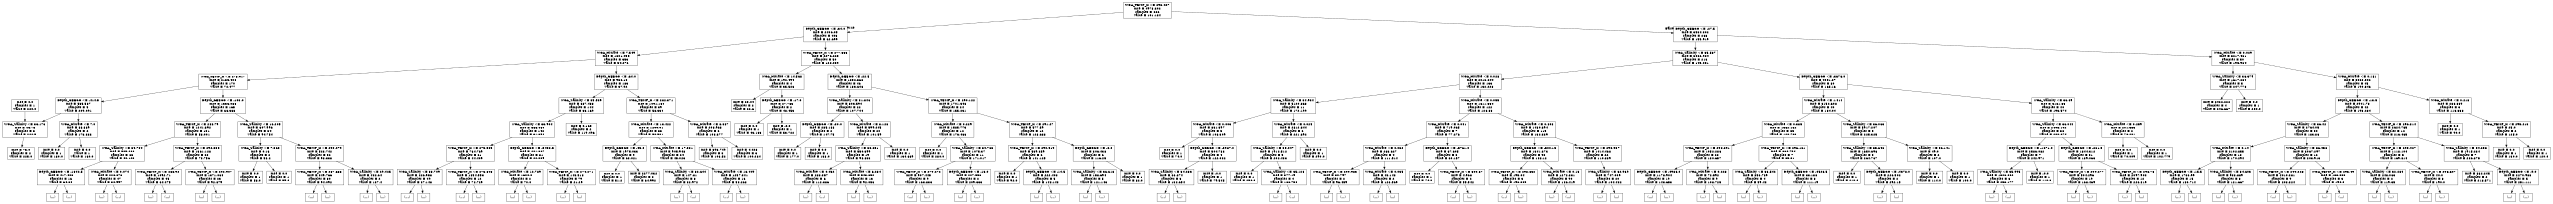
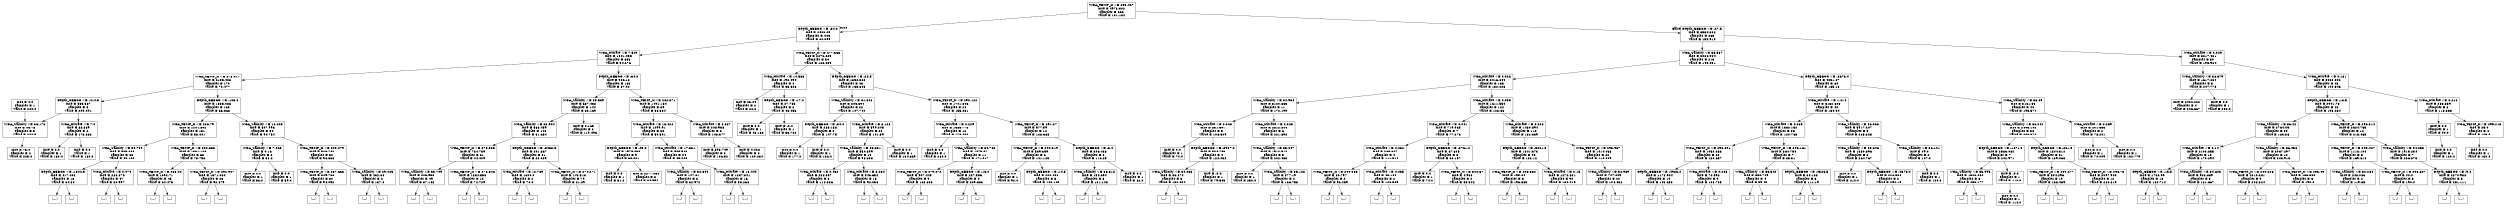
  digraph {
    node [shape=box]
    n1 [label="WOA_TEMP_K <= 293.427\nmse = 4978.302\nsamples = 666\nvalue = 101.184"]
    n2 [label="Depth_GEBCO <= -34.0\nmse = 2406.05\nsamples = 403\nvalue = 62.699"]
    n3 [label="Depth_GEBCO <= -27.5\nmse = 3534.302\nsamples = 263\nvalue = 155.919"]
    n4 [label="WOA_Nitrate <= 7.549\nmse = 1801.455\nsamples = 353\nvalue = 54.276"]
    n5 [label="WOA_TEMP_K <= 277.555\nmse = 2276.225\nsamples = 50\nvalue = 128.039"]
    n6 [label="WOA_Salinity <= 35.587\nmse = 3066.984\nsamples = 213\nvalue = 145.051"]
    n7 [label="WOA_Nitrate <= 0.029\nmse = 3217.461\nsamples = 50\nvalue = 195.964"]
    n8 [label="WOA_TEMP_K <= 278.917\nmse = 2135.408\nsamples = 170\nvalue = 72.477"]
    n9 [label="Depth_GEBCO <= -64.0\nmse = 936.18\nsamples = 183\nvalue = 37.92"]
    n10 [label="WOA_Nitrate <= 14.568\nmse = 192.494\nsamples = 4\nvalue = 35.526"]
    n11 [label="Depth_GEBCO <= -22.5\nmse = 1852.368\nsamples = 46\nvalue = 133.646"]
    n12 [label="Depth_GEBCO <= -414.5\nmse = 535.537\nsamples = 5\nvalue = 209.091"]
    n13 [label="Depth_GEBCO <= -103.0\nmse = 1335.086\nsamples = 165\nvalue = 66.368"]
    n14 [label="WOA_Salinity <= 35.539\nmse = 687.438\nsamples = 144\nvalue = 33.169"]
    n15 [label="WOA_TEMP_K <= 282.371\nmse = 1491.134\nsamples = 39\nvalue = 58.334"]
    n16 [label="WOA_Salinity <= 33.176\nmse = 43.75\nsamples = 3\nvalue = 222.5"]
    n17 [label="WOA_Nitrate <= 7.0\nmse = 88.889\nsamples = 2\nvalue = 173.333"]
    n18 [label="WOA_TEMP_K <= 288.79\nmse = 1241.892\nsamples = 131\nvalue = 58.001"]
    n19 [label="WOA_Salinity <= 16.205\nmse = 607.996\nsamples = 34\nvalue = 94.754"]
    n20 [label="mse = 75.0\nsamples = 2\nvalue = 225.0"]
    n21 [label="mse = 0.0\nsamples = 1\nvalue = 180.0"]
    n22 [label="mse = 0.0\nvalue = 1\nvalue = 160.0"]
    n23 [label="mse = 0.0\nsamples = 1\nvalue = 220.0"]
    n24 [label="WOA_Salinity <= 34.784\nmse = 505.288\nsamples = 63\nvalue = 40.123"]
    n25 [label="WOA_TEMP_K <= 292.333\nmse = 1361.128\nsamples = 68\nvalue = 73.756"]
    n26 [label="WOA_Salinity <= 7.363\nmse = 0.16\nsamples = 2\nvalue = 58.2"]
    n27 [label="WOA_TEMP_K <= 290.079\nmse = 523.742\nsamples = 32\nvalue = 98.338"]
    n28 [label="Depth_GEBCO <= -1842.5\nmse = 417.408\nsamples = 16\nvalue = 64.84"]
    n29 [label="WOA_Nitrate <= 0.074\nmse = 228.876\nsamples = 47\nvalue = 30.997"]
    n30 [label="WOA_TEMP_K <= 288.92\nmse = 1092.71\nsamples = 45\nvalue = 64.475"]
    n31 [label="WOA_TEMP_K <= 292.907\nmse = 1371.064\nsamples = 23\nvalue = 92.879"]
    n32 [label="(...)"]
    n33 [label="(...)"]
    n34 [label="(...)"]
    n35 [label="(...)"]
    n36 [label="(...)"]
    n37 [label="(...)"]
    n38 [label="(...)"]
    n39 [label="(...)"]
    n40 [label="mse = 0.0\nsamples = 1\nvalue = 58.0"]
    n41 [label="mse = 0.0\nsamples = 1\nvalue = 59.0"]
    n42 [label="WOA_TEMP_K <= 287.655\nmse = 349.766\nsamples = 30\nvalue = 94.092"]
    n43 [label="WOA_Salinity <= 29.425\nmse = 432.64\nsamples = 2\nvalue = 137.4"]
    n44 [label="(...)"]
    n45 [label="(...)"]
    n46 [label="(...)"]
    n47 [label="(...)"]
    n48 [label="WOA_Salinity <= 33.904\nmse = 566.459\nsamples = 142\nvalue = 31.654"]
    n49 [label="mse = 0.165\nsamples = 2\nvalue = 119.496"]
    n50 [label="WOA_Nitrate <= 13.422\nmse = 1299.91\nsamples = 33\nvalue = 50.501"]
    n51 [label="WOA_Nitrate <= 8.387\nmse = 208.968\nsamples = 6\nvalue = 103.377"]
    n52 [label="WOA_TEMP_K <= 275.585\nmse = 764.769\nsamples = 61\nvalue = 44.409"]
    n53 [label="Depth_GEBCO <= -5438.5\nmse = 201.867\nsamples = 81\nvalue = 22.039"]
    n54 [label="WOA_Salinity <= 33.709\nmse = 226.958\nsamples = 49\nvalue = 37.148"]
    n55 [label="WOA_TEMP_K <= 275.848\nmse = 1854.553\nsamples = 12\nvalue = 72.729"]
    n56 [label="WOA_Nitrate <= 12.789\nmse = 1600.0\nsamples = 2\nvalue = 70.0"]
    n57 [label="WOA_TEMP_K <= 274.271\nmse = 143.518\nsamples = 79\nvalue = 21.29"]
    n58 [label="(...)"]
    n59 [label="(...)"]
    n60 [label="(...)"]
    n61 [label="(...)"]
    n62 [label="(...)"]
    n63 [label="(...)"]
    n64 [label="(...)"]
    n65 [label="(...)"]
    n66 [label="Depth_GEBCO <= -45.0\nmse = 1975.033\nsamples = 9\nvalue = 63.021"]
    n67 [label="WOA_Nitrate <= 17.381\nmse = 905.948\nsamples = 24\nvalue = 45.023"]
    n68 [label="mse = 393.749\nsamples = 3\nvalue = 106.52"]
    n69 [label="mse = 4.428\nsamples = 3\nvalue = 100.234"]
    n70 [label="mse = 0.0\nsamples = 1\nvalue = 51.2"]
    n71 [label="mse = 2277.032\nsamples = 8\nvalue = 64.992"]
    n72 [label="WOA_Salinity <= 32.644\nmse = 147.81\nsamples = 8\nvalue = 32.972"]
    n73 [label="WOA_Nitrate <= 18.449\nmse = 1257.341\nsamples = 16\nvalue = 53.268"]
    n74 [label="(...)"]
    n75 [label="(...)"]
    n76 [label="(...)"]
    n77 [label="(...)"]
    n78 [label="mse = 23.04\nsamples = 2\nvalue = 22.6"]
    n79 [label="Depth_GEBCO <= -17.0\nmse = 27.765\nsamples = 2\nvalue = 48.453"]
    n80 [label="WOA_Salinity <= 31.846\nmse = 803.594\nsamples = 22\nvalue = 107.744"]
    n81 [label="WOA_TEMP_K <= 290.122\nmse = 1701.346\nsamples = 24\nvalue = 155.231"]
    n82 [label="mse = 0.0\nsamples = 1\nvalue = 43.183"]
    n83 [label="mse = -0.0\nsamples = 1\nvalue = 53.722"]
    n84 [label="Depth_GEBCO <= -30.0\nmse = 285.188\nsamples = 2\nvalue = 147.75"]
    n85 [label="WOA_Nitrate <= 8.128\nmse = 599.245\nsamples = 20\nvalue = 101.59"]
    n86 [label="WOA_Nitrate <= 0.229\nmse = 1585.773\nsamples = 12\nvalue = 176.466"]
    n87 [label="WOA_TEMP_K <= 291.27\nmse = 577.59\nsamples = 12\nvalue = 128.688"]
    n88 [label="mse = 0.0\nsamples = 1\nvalue = 177.0"]
    n89 [label="mse = 0.0\nsamples = 1\nvalue = 138.0"]
    n90 [label="WOA_Salinity <= 33.651\nmse = 550.399\nsamples = 19\nvalue = 98.833"]
    n91 [label="mse = 0.0\nsamples = 1\nvalue = 134.669"]
    n92 [label="WOA_Nitrate <= 0.432\nmse = 288.357\nsamples = 6\nvalue = 112.386"]
    n93 [label="WOA_Nitrate <= 6.234\nmse = 543.652\nsamples = 13\nvalue = 92.056"]
    n94 [label="(...)"]
    n95 [label="(...)"]
    n96 [label="(...)"]
    n97 [label="(...)"]
    n98 [label="mse = 0.0\nsamples = 1\nvalue = 280.0"]
    n99 [label="WOA_Salinity <= 34.763\nmse = 1075.37\nsamples = 11\nvalue = 171.017"]
    n100 [label="WOA_TEMP_K <= 290.519\nmse = 539.359\nsamples = 6\nvalue = 141.125"]
    n101 [label="Depth_GEBCO <= -3.0\nmse = 306.438\nsamples = 6\nvalue = 116.25"]
    n102 [label="WOA_TEMP_K <= 279.272\nmse = 907.445\nsamples = 9\nvalue = 163.833"]
    n103 [label="Depth_GEBCO <= -13.0\nmse = 227.556\nsamples = 2\nvalue = 209.333"]
    n104 [label="(...)"]
    n105 [label="(...)"]
    n106 [label="(...)"]
    n107 [label="(...)"]
    n108 [label="mse = 0.0\nsamples = 1\nvalue = 92.0"]
    n109 [label="Depth_GEBCO <= -14.5\nmse = 222.408\nsamples = 5\nvalue = 148.143"]
    n110 [label="WOA_Salinity <= 36.618\nmse = 158.694\nsamples = 5\nvalue = 121.143"]
    n111 [label="mse = 0.0\nsamples = 1\nvalue = 82.0"]
    n112 [label="(...)"]
    n113 [label="(...)"]
    n114 [label="(...)"]
    n115 [label="(...)"]
    n116 [label="WOA_Nitrate <= 0.028\nmse = 2016.644\nsamples = 133\nvalue = 132.228"]
    n117 [label="Depth_GEBCO <= -3676.0\nmse = 4051.87\nsamples = 80\nvalue = 165.16"]
    n118 [label="WOA_Salinity <= 36.379\nmse = 1617.284\nsamples = 5\nvalue = 247.778"]
    n119 [label="WOA_Nitrate <= 0.181\nmse = 3068.302\nsamples = 45\nvalue = 190.346"]
    n120 [label="WOA_Salinity <= 34.934\nmse = 5120.863\nsamples = 11\nvalue = 172.199"]
    n121 [label="WOA_Nitrate <= 0.055\nmse = 1611.554\nsamples = 122\nvalue = 128.88"]
    n122 [label="WOA_Nitrate <= 1.414\nmse = 3152.608\nsamples = 40\nvalue = 134.04"]
    n123 [label="WOA_Salinity <= 36.69\nmse = 3181.35\nsamples = 40\nvalue = 193.574"]
    n124 [label="WOA_Nitrate <= 0.003\nmse = 831.397\nsamples = 5\nvalue = 108.309"]
    n125 [label="WOA_Nitrate <= 0.025\nmse = 2812.844\nsamples = 6\nvalue = 221.892"]
    n126 [label="WOA_Nitrate <= 0.041\nmse = 719.065\nsamples = 7\nvalue = 77.276"]
    n127 [label="WOA_Nitrate <= 0.808\nmse = 1480.894\nsamples = 115\nvalue = 132.339"]
    n128 [label="mse = 0.0\nsamples = 1\nvalue = 74.0"]
    n129 [label="Depth_GEBCO <= -3987.0\nmse = 504.783\nsamples = 4\nvalue = 122.032"]
    n130 [label="WOA_Salinity <= 35.047\nmse = 1912.512\nsamples = 5\nvalue = 202.433"]
-   n131 [label="mse = 0.0\nsamples = 1\nvalue = 290.0"]
    n132 [label="WOA_Salinity <= 34.233\nmse = 66.874\nsamples = 3\nvalue = 132.654"]
    n133 [label="mse = -0.0\nsamples = 1\nvalue = 79.545"]
    n134 [label="(...)"]
    n135 [label="(...)"]
    n136 [label="mse = 0.0\nsamples = 1\nvalue = 250.0"]
    n137 [label="WOA_Salinity <= 35.128\nmse = 377.19\nsamples = 4\nvalue = 166.758"]
    n138 [label="(...)"]
    n139 [label="(...)"]
    n140 [label="WOA_Nitrate <= 0.032\nmse = 263.627\nsamples = 4\nvalue = 111.514"]
    n141 [label="Depth_GEBCO <= -5761.0\nmse = 67.605\nsamples = 3\nvalue = 60.157"]
    n142 [label="Depth_GEBCO <= -5001.5\nmse = 1341.373\nsamples = 93\nvalue = 138.12"]
    n143 [label="WOA_TEMP_K <= 293.937\nmse = 1414.468\nsamples = 22\nvalue = 110.889"]
    n144 [label="WOA_TEMP_K <= 299.983\nmse = 30.797\nsamples = 2\nvalue = 96.459"]
    n145 [label="WOA_Nitrate <= 0.035\nmse = 43.148\nsamples = 2\nvalue = 126.569"]
    n146 [label="mse = 0.0\nsamples = 1\nvalue = 74.0"]
    n147 [label="WOA_TEMP_K <= 300.57\nmse = 4.968\nsamples = 2\nvalue = 55.542"]
    n148 [label="(...)"]
    n149 [label="(...)"]
    n150 [label="(...)"]
    n151 [label="(...)"]
    n152 [label="(...)"]
    n153 [label="(...)"]
    n154 [label="WOA_TEMP_K <= 298.832\nmse = 195.04\nsamples = 3\nvalue = 196.385"]
    n155 [label="WOA_Nitrate <= 0.13\nmse = 1272.831\nsamples = 90\nvalue = 136.419"]
    n156 [label="WOA_Salinity <= 32.969\nmse = 747.009\nsamples = 20\nvalue = 104.432"]
    n157 [label="(...)"]
    n158 [label="(...)"]
    n159 [label="(...)"]
    n160 [label="(...)"]
    n161 [label="(...)"]
    n162 [label="(...)"]
    n163 [label="WOA_Nitrate <= 0.385\nmse = 1362.132\nsamples = 35\nvalue = 120.763"]
    n164 [label="WOA_Salinity <= 36.063\nmse = 5917.207\nsamples = 5\nvalue = 225.325"]
    n165 [label="WOA_Salinity <= 36.044\nmse = 2495.192\nsamples = 38\nvalue = 200.674"]
    n166 [label="WOA_Nitrate <= 0.259\nmse = 201.353\nsamples = 2\nvalue = 78.201"]
    n167 [label="WOA_TEMP_K <= 298.891\nmse = 1052.286\nsamples = 28\nvalue = 130.657"]
    n168 [label="WOA_TEMP_K <= 296.161\nmse = 864.754\nsamples = 7\nvalue = 85.31"]
    n169 [label="WOA_Salinity <= 35.646\nmse = 1650.696\nsamples = 3\nvalue = 264.767"]
    n170 [label="WOA_Salinity <= 36.141\nmse = 49.0\nsamples = 2\nvalue = 107.0"]
    n171 [label="Depth_GEBCO <= -4986.0\nmse = 1178.904\nsamples = 19\nvalue = 143.653"]
    n172 [label="WOA_Nitrate <= 0.223\nmse = 72.592\nsamples = 9\nvalue = 108.725"]
    n173 [label="WOA_Salinity <= 36.542\nmse = 356.789\nsamples = 4\nvalue = 59.43"]
    n174 [label="Depth_GEBCO <= -4526.5\nmse = 33.188\nsamples = 3\nvalue = 111.19"]
    n175 [label="(...)"]
    n176 [label="(...)"]
    n177 [label="(...)"]
    n178 [label="(...)"]
    n179 [label="(...)"]
    n180 [label="(...)"]
    n181 [label="(...)"]
    n182 [label="(...)"]
    n183 [label="mse = 0.0\nsamples = 1\nvalue = 210.0"]
    n184 [label="Depth_GEBCO <= -4378.0\nmse = 226.502\nsamples = 2\nvalue = 292.15"]
    n185 [label="mse = 0.0\nsamples = 1\nvalue = 114.0"]
    n186 [label="mse = 0.0\nsamples = 1\nvalue = 100.0"]
    n187 [label="(...)"]
    n188 [label="(...)"]
    n189 [label="Depth_GEBCO <= -1671.0\nmse = 2586.082\nsamples = 7\nvalue = 242.971"]
    n190 [label="Depth_GEBCO <= -261.5\nmse = 1844.312\nsamples = 31\nvalue = 189.063"]
    n191 [label="mse = 0.0\nsamples = 1\nvalue = 70.009"]
    n192 [label="mse = 0.0\nsamples = 1\nvalue = 102.779"]
    n193 [label="WOA_Salinity <= 35.995\nmse = 1326.882\nsamples = 6\nvalue = 253.177"]
    n194 [label="mse = -0.0\nsamples = 1\nvalue = 110.3"]
    n195 [label="WOA_TEMP_K <= 299.277\nmse = 504.296\nsamples = 19\nvalue = 168.469"]
    n196 [label="WOA_TEMP_K <= 298.73\nmse = 2097.903\nsamples = 12\nvalue = 226.819"]
    n197 [label="(...)"]
    n198 [label="(...)"]
    n199 [label="(...)"]
    n200 [label="(...)"]
    n201 [label="(...)"]
    n202 [label="(...)"]
    n203 [label="mse = 2422.222\nsamples = 4\nvalue = 246.667"]
    n204 [label="mse = 0.0\nsamples = 1\nvalue = 250.0"]
    n205 [label="Depth_GEBCO <= -13.5\nmse = 2941.78\nsamples = 42\nvalue = 193.234"]
    n206 [label="WOA_Nitrate <= 0.218\nmse = 288.889\nsamples = 3\nvalue = 113.333"]
    n207 [label="WOA_Salinity <= 36.42\nmse = 2764.05\nsamples = 30\nvalue = 183.86"]
    n208 [label="WOA_TEMP_K <= 296.814\nmse = 2624.765\nsamples = 12\nvalue = 216.465"]
    n209 [label="mse = 0.0\nsamples = 1\nvalue = 90.0"]
    n210 [label="WOA_TEMP_K <= 295.213\nmse = 25.0\nsamples = 2\nvalue = 125.0"]
    n211 [label="WOA_Nitrate <= 0.14\nmse = 2102.855\nsamples = 18\nvalue = 170.294"]
    n212 [label="WOA_Salinity <= 36.458\nmse = 3067.297\nsamples = 12\nvalue = 203.913"]
    n213 [label="WOA_TEMP_K <= 295.427\nmse = 1118.104\nsamples = 5\nvalue = 169.814"]
    n214 [label="WOA_Salinity <= 34.253\nmse = 1915.234\nsamples = 7\nvalue = 236.875"]
    n215 [label="Depth_GEBCO <= -15.5\nmse = 1736.99\nsamples = 15\nvalue = 180.714"]
    n216 [label="WOA_Salinity <= 34.603\nmse = 938.889\nsamples = 3\nvalue = 121.667"]
    n217 [label="WOA_TEMP_K <= 299.228\nmse = 4010.381\nsamples = 9\nvalue = 208.824"]
    n218 [label="WOA_TEMP_K <= 295.49\nmse = 133.333\nsamples = 3\nvalue = 190.0"]
    n219 [label="(...)"]
    n220 [label="(...)"]
    n221 [label="(...)"]
    n222 [label="(...)"]
    n223 [label="(...)"]
    n224 [label="(...)"]
    n225 [label="(...)"]
    n226 [label="(...)"]
    n227 [label="WOA_Salinity <= 32.284\nmse = 248.063\nsamples = 2\nvalue = 119.35"]
    n228 [label="WOA_TEMP_K <= 296.607\nmse = 40.0\nsamples = 3\nvalue = 190.0"]
-   n229 [label="mse = 862.245\nsamples = 2\nvalue = 218.571"]
    n230 [label="Depth_GEBCO <= -9.0\nmse = 2270.988\nsamples = 5\nvalue = 251.111"]
    n231 [label="(...)"]
    n232 [label="(...)"]
    n233 [label="(...)"]
    n234 [label="(...)"]
    n235 [label="(...)"]
    n236 [label="(...)"]
    n237 [label="mse = 0.0\nsamples = 1\nvalue = 130.0"]
    n238 [label="mse = 0.0\nsamples = 1\nvalue = 120.0"]
    n1 -> n2 [headlabel=True labelangle=45 labeldistance=2.5]
    n1 -> n3 [headlabel=False labelangle=-45 labeldistance=2.5]
    n2 -> n4
    n2 -> n5
    n3 -> n6
    n3 -> n7
    n4 -> n8
    n4 -> n9
    n5 -> n10
    n5 -> n11
    n6 -> n116
    n6 -> n117
    n7 -> n118
    n7 -> n119
    n8 -> n12
    n8 -> n13
    n9 -> n14
    n9 -> n15
    n10 -> n78
    n10 -> n79
    n11 -> n80
    n11 -> n81
    n12 -> n16
    n12 -> n17
    n13 -> n18
    n13 -> n19
    n14 -> n48
    n14 -> n49
    n15 -> n50
    n15 -> n51
    n16 -> n20
    n17 -> n21
    n17 -> n22
    n18 -> n24
    n18 -> n25
    n19 -> n26
    n19 -> n27
    n23 -> n16
    n24 -> n28
    n24 -> n29
    n25 -> n30
    n25 -> n31
    n26 -> n40
    n26 -> n41
    n27 -> n42
    n27 -> n43
    n28 -> n32
    n28 -> n33
    n29 -> n34
    n29 -> n35
    n30 -> n36
    n30 -> n37
    n31 -> n38
    n31 -> n39
    n42 -> n44
    n42 -> n45
    n43 -> n46
    n43 -> n47
    n48 -> n52
    n48 -> n53
    n50 -> n66
    n50 -> n67
    n51 -> n68
    n51 -> n69
    n52 -> n54
    n52 -> n55
    n53 -> n56
    n53 -> n57
    n54 -> n58
    n54 -> n59
    n55 -> n60
    n55 -> n61
    n56 -> n62
    n56 -> n63
    n57 -> n64
    n57 -> n65
    n66 -> n70
    n66 -> n71
    n67 -> n72
    n67 -> n73
    n72 -> n74
    n72 -> n75
    n73 -> n76
    n73 -> n77
    n79 -> n82
    n79 -> n83
    n80 -> n84
    n80 -> n85
    n81 -> n86
    n81 -> n87
    n84 -> n88
    n84 -> n89
    n85 -> n90
    n85 -> n91
    n86 -> n98
    n86 -> n99
    n87 -> n100
    n87 -> n101
    n90 -> n92
    n90 -> n93
    n92 -> n94
    n92 -> n95
    n93 -> n96
    n93 -> n97
    n99 -> n102
    n99 -> n103
    n100 -> n108
    n100 -> n109
    n101 -> n110
    n101 -> n111
    n102 -> n104
    n102 -> n105
    n103 -> n106
    n103 -> n107
    n109 -> n112
    n109 -> n113
    n110 -> n114
    n110 -> n115
    n116 -> n120
    n116 -> n121
    n117 -> n122
    n117 -> n123
    n118 -> n203
    n118 -> n204
    n119 -> n205
    n119 -> n206
    n120 -> n124
    n120 -> n125
    n121 -> n126
    n121 -> n127
    n122 -> n163
    n122 -> n164
    n123 -> n165
    n123 -> n166
    n124 -> n128
    n124 -> n129
    n125 -> n130
-   n125 -> n131
    n126 -> n140
    n126 -> n141
    n127 -> n142
    n127 -> n143
    n129 -> n132
    n129 -> n133
    n130 -> n136
    n130 -> n137
    n132 -> n134
    n132 -> n135
    n137 -> n138
    n137 -> n139
    n140 -> n144
    n140 -> n145
    n141 -> n146
    n141 -> n147
    n142 -> n154
    n142 -> n155
    n143 -> n156
    n144 -> n148
    n144 -> n149
    n145 -> n150
    n145 -> n151
    n147 -> n152
    n147 -> n153
    n154 -> n157
    n154 -> n158
    n155 -> n159
    n155 -> n160
    n156 -> n161
    n156 -> n162
    n163 -> n167
    n163 -> n168
    n164 -> n169
    n164 -> n170
    n165 -> n189
    n165 -> n190
    n166 -> n191
    n166 -> n192
    n167 -> n171
    n167 -> n172
    n168 -> n173
    n168 -> n174
    n169 -> n183
    n169 -> n184
-   n170 -> n185
+   n194 -> n185
    n170 -> n186
    n171 -> n175
    n171 -> n176
    n172 -> n177
    n172 -> n178
    n173 -> n179
    n173 -> n180
    n174 -> n181
    n174 -> n182
    n184 -> n187
    n184 -> n188
    n189 -> n193
    n189 -> n194
    n190 -> n195
    n190 -> n196
    n193 -> n197
    n193 -> n198
    n195 -> n199
    n195 -> n200
    n196 -> n201
    n196 -> n202
    n205 -> n207
    n205 -> n208
    n206 -> n209
    n206 -> n210
    n207 -> n211
    n207 -> n212
    n208 -> n213
    n208 -> n214
    n210 -> n237
-   n210 -> n238
+   n209 -> n238
    n211 -> n215
    n211 -> n216
    n212 -> n217
    n212 -> n218
    n213 -> n227
    n213 -> n228
-   n214 -> n229
    n214 -> n230
    n215 -> n219
    n215 -> n220
    n216 -> n221
    n216 -> n222
    n217 -> n223
    n217 -> n224
    n218 -> n225
    n218 -> n226
    n227 -> n231
    n227 -> n232
    n228 -> n233
    n228 -> n234
    n230 -> n235
    n230 -> n236
  }
